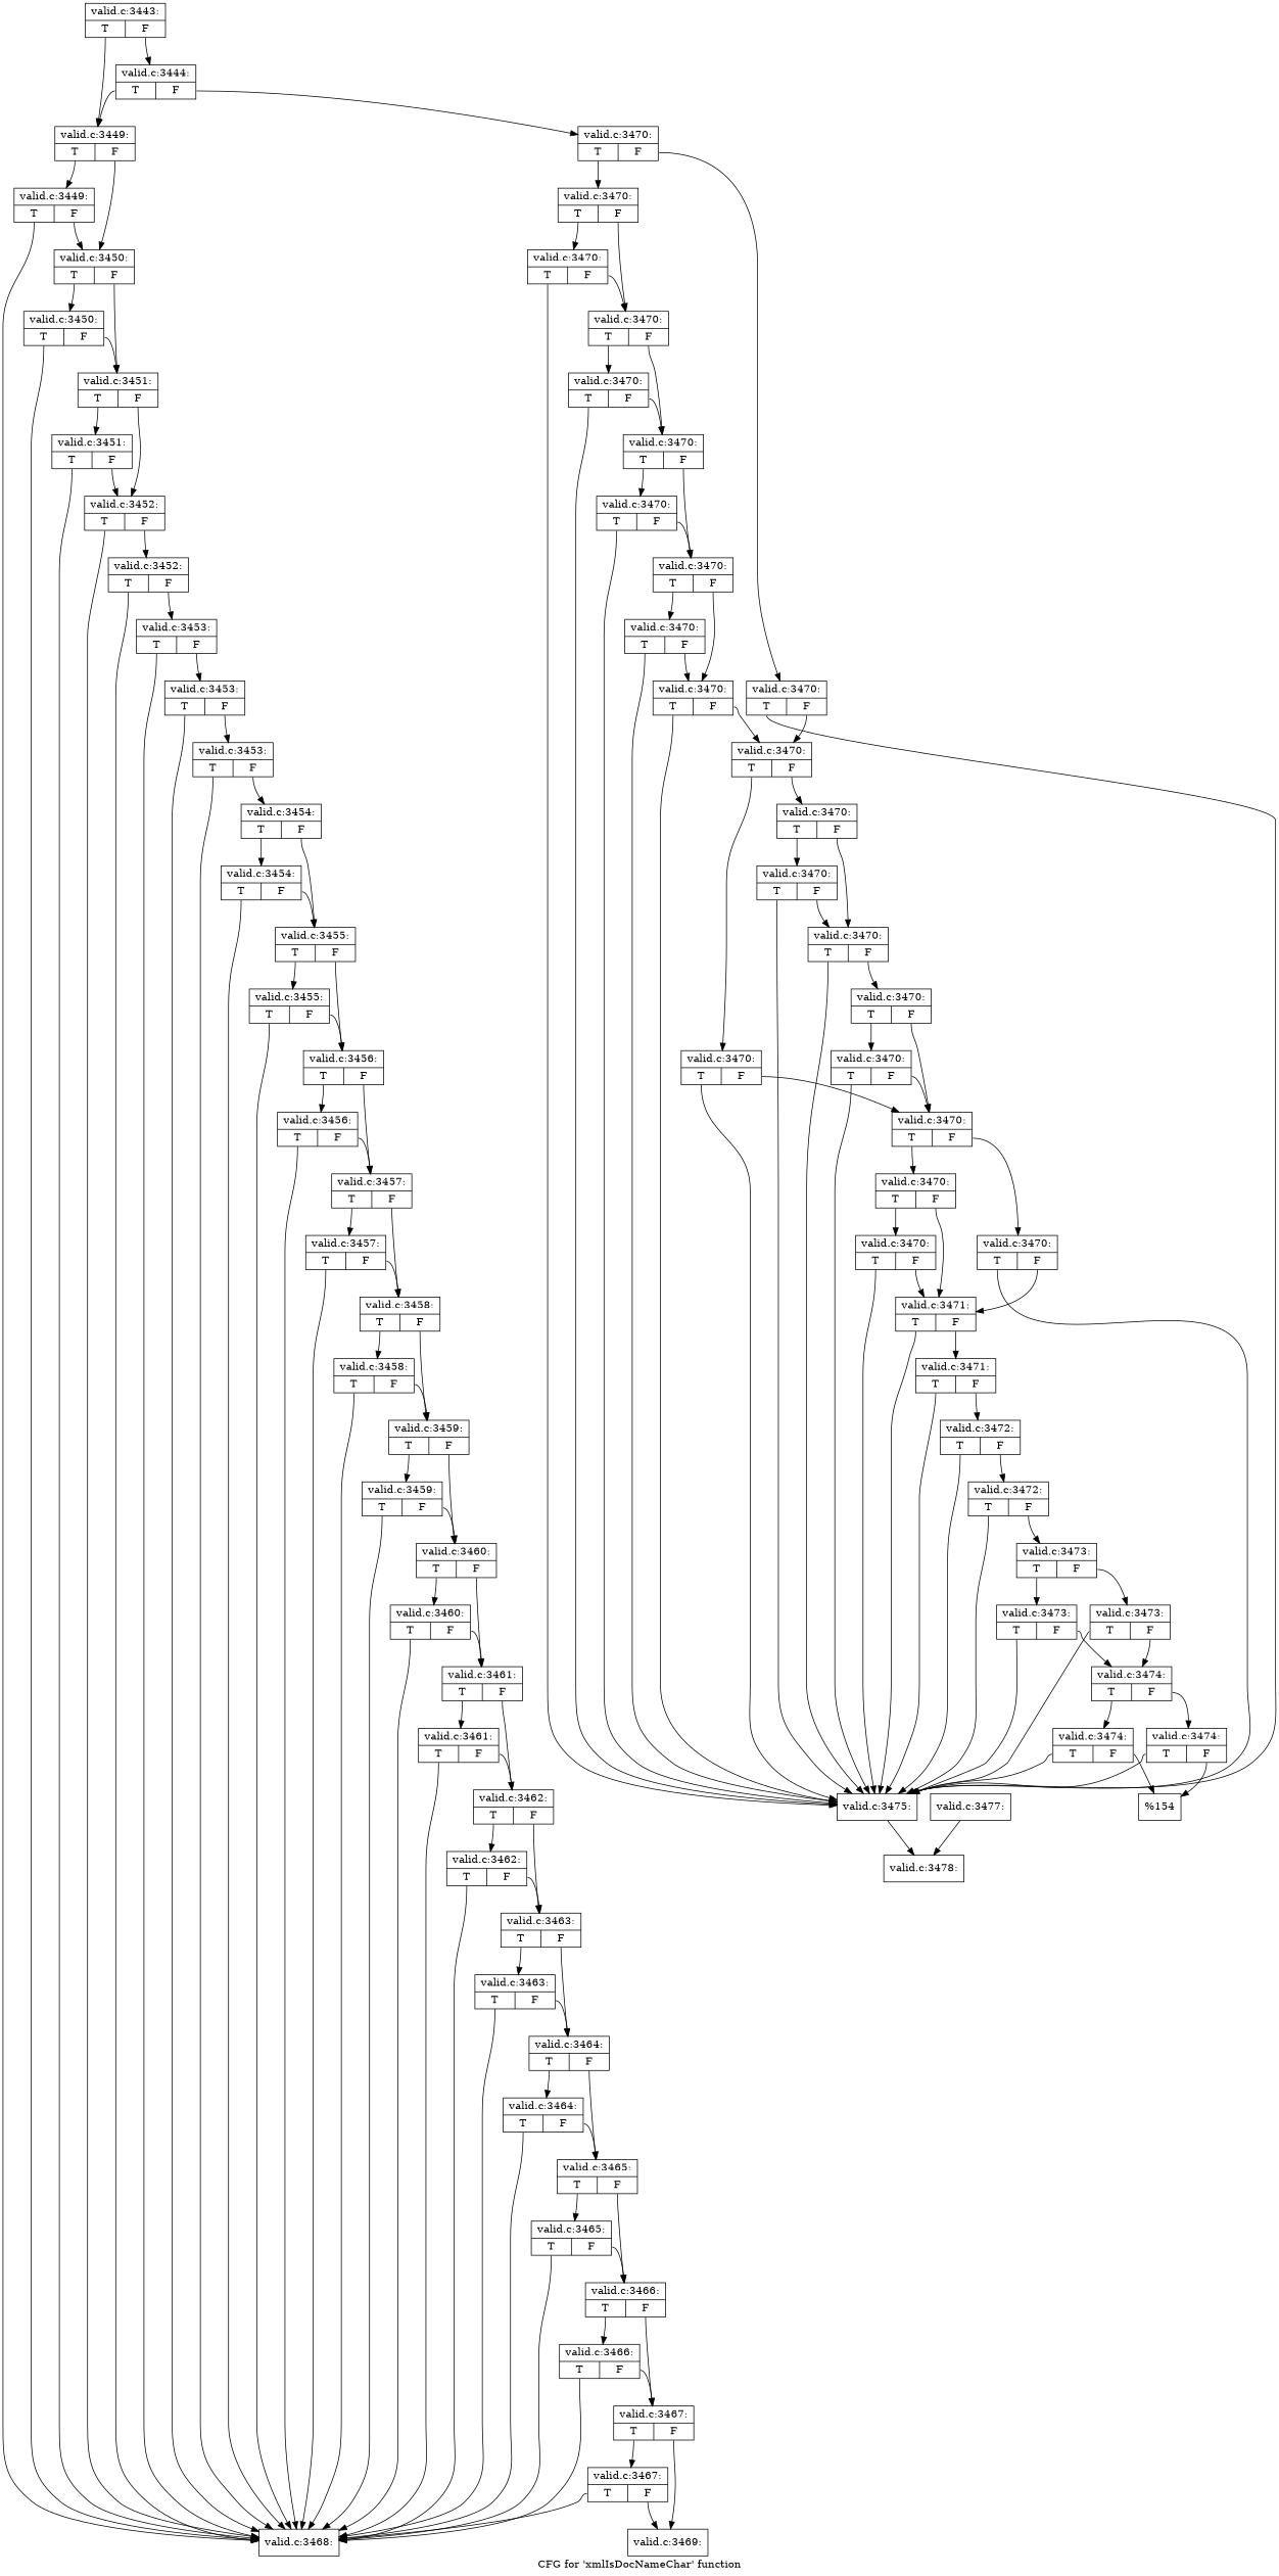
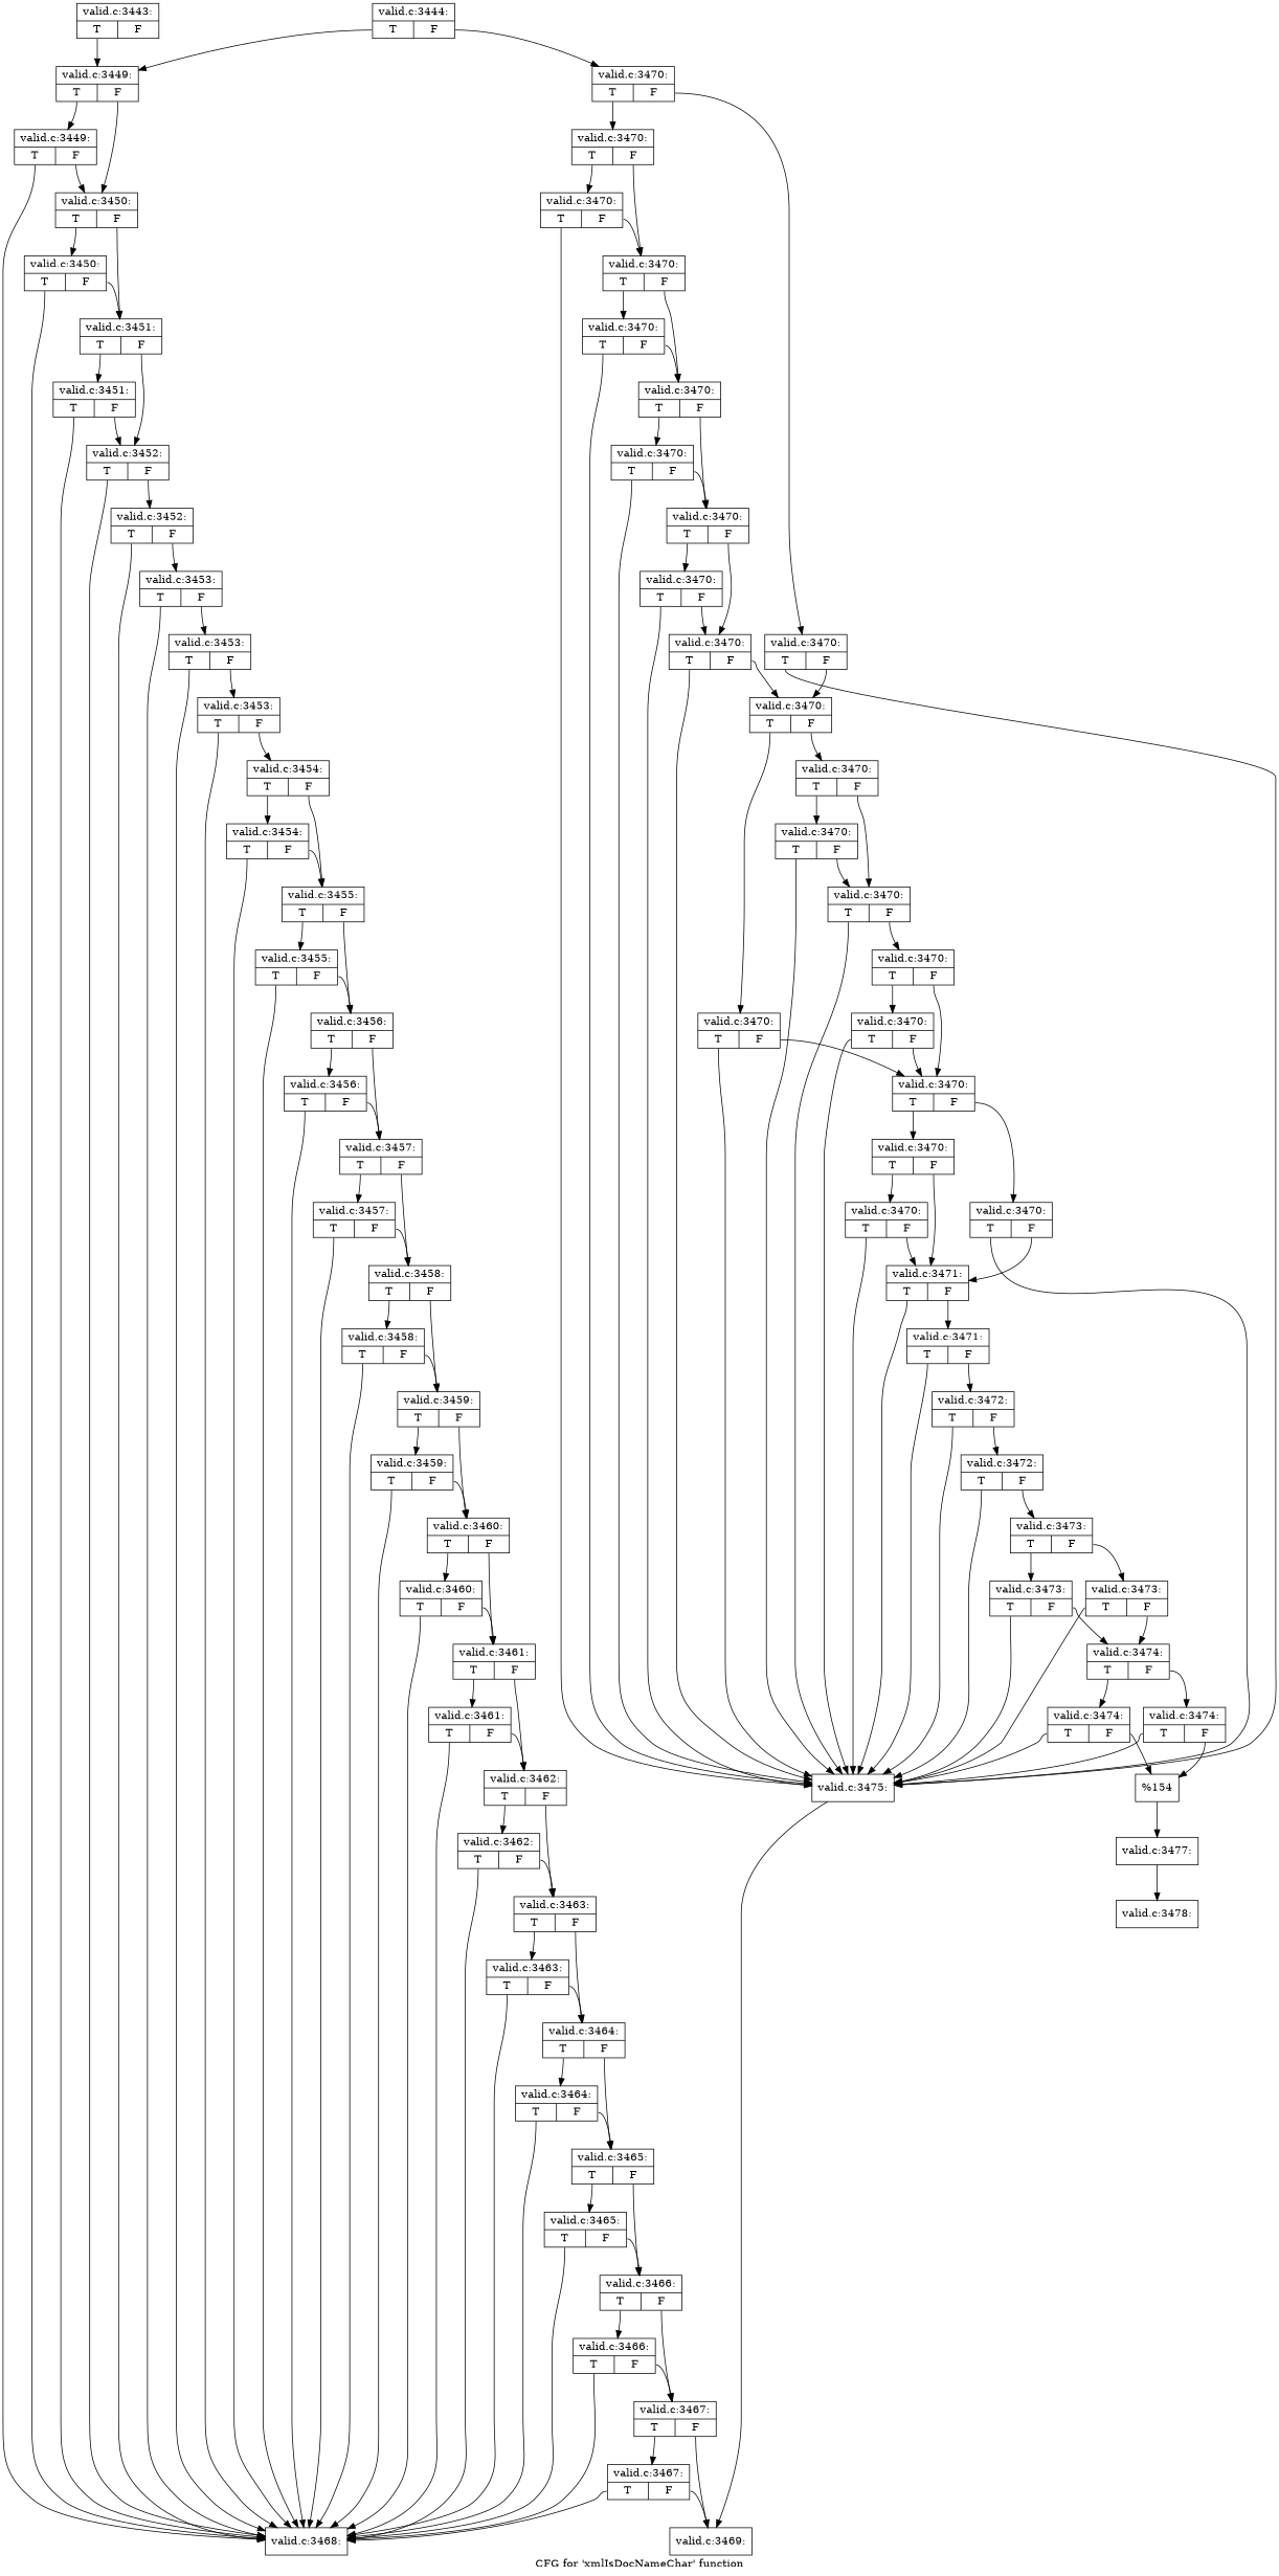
  digraph {
    label="CFG for 'xmlIsDocNameChar' function"
    node [shape=record]
    edge [tailport=s0]
    n1 [label="{valid.c:3443:|{<s0>T|<s1>F}}"]
    n2 [label="{valid.c:3449:|{<s0>T|<s1>F}}"]
    n3 [label="{valid.c:3444:|{<s0>T|<s1>F}}"]
    n4 [label="{valid.c:3449:|{<s0>T|<s1>F}}"]
    n5 [label="{valid.c:3450:|{<s0>T|<s1>F}}"]
    n6 [label="{valid.c:3470:|{<s0>T|<s1>F}}"]
    n7 [label="{valid.c:3468:}"]
    n8 [label="{valid.c:3450:|{<s0>T|<s1>F}}"]
    n9 [label="{valid.c:3451:|{<s0>T|<s1>F}}"]
    n10 [label="{valid.c:3470:|{<s0>T|<s1>F}}"]
    n11 [label="{valid.c:3470:|{<s0>T|<s1>F}}"]
    n12 [label="{valid.c:3470:|{<s0>T|<s1>F}}"]
    n13 [label="{valid.c:3470:|{<s0>T|<s1>F}}"]
    n14 [label="{valid.c:3475:}"]
    n15 [label="{valid.c:3470:|{<s0>T|<s1>F}}"]
    n16 [label="{valid.c:3451:|{<s0>T|<s1>F}}"]
    n17 [label="{valid.c:3452:|{<s0>T|<s1>F}}"]
    n18 [label="{valid.c:3478:}"]
    n19 [label="{valid.c:3452:|{<s0>T|<s1>F}}"]
    n20 [label="{valid.c:3453:|{<s0>T|<s1>F}}"]
    n21 [label="{valid.c:3453:|{<s0>T|<s1>F}}"]
    n22 [label="{valid.c:3453:|{<s0>T|<s1>F}}"]
    n23 [label="{valid.c:3454:|{<s0>T|<s1>F}}"]
    n24 [label="{valid.c:3454:|{<s0>T|<s1>F}}"]
    n25 [label="{valid.c:3455:|{<s0>T|<s1>F}}"]
    n26 [label="{valid.c:3455:|{<s0>T|<s1>F}}"]
    n27 [label="{valid.c:3456:|{<s0>T|<s1>F}}"]
    n28 [label="{valid.c:3456:|{<s0>T|<s1>F}}"]
    n29 [label="{valid.c:3457:|{<s0>T|<s1>F}}"]
    n30 [label="{valid.c:3457:|{<s0>T|<s1>F}}"]
    n31 [label="{valid.c:3458:|{<s0>T|<s1>F}}"]
    n32 [label="{valid.c:3458:|{<s0>T|<s1>F}}"]
    n33 [label="{valid.c:3459:|{<s0>T|<s1>F}}"]
    n34 [label="{valid.c:3459:|{<s0>T|<s1>F}}"]
    n35 [label="{valid.c:3460:|{<s0>T|<s1>F}}"]
    n36 [label="{valid.c:3460:|{<s0>T|<s1>F}}"]
    n37 [label="{valid.c:3461:|{<s0>T|<s1>F}}"]
    n38 [label="{valid.c:3461:|{<s0>T|<s1>F}}"]
    n39 [label="{valid.c:3462:|{<s0>T|<s1>F}}"]
    n40 [label="{valid.c:3462:|{<s0>T|<s1>F}}"]
    n41 [label="{valid.c:3463:|{<s0>T|<s1>F}}"]
    n42 [label="{valid.c:3463:|{<s0>T|<s1>F}}"]
    n43 [label="{valid.c:3464:|{<s0>T|<s1>F}}"]
    n44 [label="{valid.c:3464:|{<s0>T|<s1>F}}"]
    n45 [label="{valid.c:3465:|{<s0>T|<s1>F}}"]
    n46 [label="{valid.c:3465:|{<s0>T|<s1>F}}"]
    n47 [label="{valid.c:3466:|{<s0>T|<s1>F}}"]
    n48 [label="{valid.c:3466:|{<s0>T|<s1>F}}"]
    n49 [label="{valid.c:3467:|{<s0>T|<s1>F}}"]
    n50 [label="{valid.c:3467:|{<s0>T|<s1>F}}"]
    n51 [label="{valid.c:3469:}"]
    n52 [label="{valid.c:3477:}"]
    n53 [label="{valid.c:3470:|{<s0>T|<s1>F}}"]
    n54 [label="{valid.c:3470:|{<s0>T|<s1>F}}"]
    n55 [label="{valid.c:3470:|{<s0>T|<s1>F}}"]
    n56 [label="{valid.c:3470:|{<s0>T|<s1>F}}"]
    n57 [label="{valid.c:3470:|{<s0>T|<s1>F}}"]
    n58 [label="{valid.c:3470:|{<s0>T|<s1>F}}"]
    n59 [label="{valid.c:3470:|{<s0>T|<s1>F}}"]
    n60 [label="{valid.c:3470:|{<s0>T|<s1>F}}"]
    n61 [label="{valid.c:3470:|{<s0>T|<s1>F}}"]
    n62 [label="{valid.c:3470:|{<s0>T|<s1>F}}"]
    n63 [label="{valid.c:3470:|{<s0>T|<s1>F}}"]
    n64 [label="{valid.c:3470:|{<s0>T|<s1>F}}"]
    n65 [label="{valid.c:3470:|{<s0>T|<s1>F}}"]
    n66 [label="{valid.c:3470:|{<s0>T|<s1>F}}"]
    n67 [label="{valid.c:3470:|{<s0>T|<s1>F}}"]
    n68 [label="{valid.c:3471:|{<s0>T|<s1>F}}"]
    n69 [label="{valid.c:3470:|{<s0>T|<s1>F}}"]
    n70 [label="{valid.c:3471:|{<s0>T|<s1>F}}"]
    n71 [label="{valid.c:3472:|{<s0>T|<s1>F}}"]
    n72 [label="{valid.c:3472:|{<s0>T|<s1>F}}"]
    n73 [label="{valid.c:3473:|{<s0>T|<s1>F}}"]
    n74 [label="{valid.c:3473:|{<s0>T|<s1>F}}"]
    n75 [label="{valid.c:3473:|{<s0>T|<s1>F}}"]
    n76 [label="{valid.c:3474:|{<s0>T|<s1>F}}"]
    n77 [label="{valid.c:3474:|{<s0>T|<s1>F}}"]
    n78 [label="{valid.c:3474:|{<s0>T|<s1>F}}"]
    n79 [label="{%154}"]
    n1 -> n2
-   n1 -> n3 [tailport=s1]
    n2 -> n4
    n2 -> n5 [tailport=s1]
    n3 -> n2
    n3 -> n6 [tailport=s1]
    n4 -> n5 [tailport=s1]
    n4 -> n7
    n5 -> n8
    n5 -> n9 [tailport=s1]
    n6 -> n10
    n6 -> n11 [tailport=s1]
    n8 -> n7
    n8 -> n9 [tailport=s1]
    n9 -> n16
    n9 -> n17 [tailport=s1]
    n10 -> n12
    n10 -> n13 [tailport=s1]
    n11 -> n14
    n11 -> n15 [tailport=s1]
    n12 -> n13 [tailport=s1]
    n12 -> n14
    n13 -> n53
    n13 -> n54 [tailport=s1]
-   n14 -> n18
+   n14 -> n51
    n15 -> n55
    n15 -> n56 [tailport=s1]
    n16 -> n7
    n16 -> n17 [tailport=s1]
    n17 -> n7
    n17 -> n19 [tailport=s1]
    n19 -> n7
    n19 -> n20 [tailport=s1]
    n20 -> n7
    n20 -> n21 [tailport=s1]
    n21 -> n7
    n21 -> n22 [tailport=s1]
    n22 -> n7
    n22 -> n23 [tailport=s1]
    n23 -> n24
    n23 -> n25 [tailport=s1]
    n24 -> n7
    n24 -> n25 [tailport=s1]
    n25 -> n26
    n25 -> n27 [tailport=s1]
    n26 -> n7
    n26 -> n27 [tailport=s1]
    n27 -> n28
    n27 -> n29 [tailport=s1]
    n28 -> n7
    n28 -> n29 [tailport=s1]
    n29 -> n30
    n29 -> n31 [tailport=s1]
    n30 -> n7
    n30 -> n31 [tailport=s1]
    n31 -> n32
    n31 -> n33 [tailport=s1]
    n32 -> n7
    n32 -> n33 [tailport=s1]
    n33 -> n34
    n33 -> n35 [tailport=s1]
    n34 -> n7
    n34 -> n35 [tailport=s1]
    n35 -> n36
    n35 -> n37 [tailport=s1]
    n36 -> n7
    n36 -> n37 [tailport=s1]
    n37 -> n38
    n37 -> n39 [tailport=s1]
    n38 -> n7
    n38 -> n39 [tailport=s1]
    n39 -> n40
    n39 -> n41 [tailport=s1]
    n40 -> n7
    n40 -> n41 [tailport=s1]
    n41 -> n42
    n41 -> n43 [tailport=s1]
    n42 -> n7
    n42 -> n43 [tailport=s1]
    n43 -> n44
    n43 -> n45 [tailport=s1]
    n44 -> n7
    n44 -> n45 [tailport=s1]
    n45 -> n46
    n45 -> n47 [tailport=s1]
    n46 -> n7
    n46 -> n47 [tailport=s1]
    n47 -> n48
    n47 -> n49 [tailport=s1]
    n48 -> n7
    n48 -> n49 [tailport=s1]
    n49 -> n50
    n49 -> n51 [tailport=s1]
    n50 -> n7
    n50 -> n51 [tailport=s1]
    n52 -> n18
    n53 -> n14
    n53 -> n54 [tailport=s1]
    n54 -> n57
    n54 -> n58 [tailport=s1]
    n55 -> n14
    n55 -> n61 [tailport=s1]
    n56 -> n62
    n56 -> n63 [tailport=s1]
    n57 -> n14
    n57 -> n58 [tailport=s1]
    n58 -> n59
    n58 -> n60 [tailport=s1]
    n59 -> n14
    n59 -> n60 [tailport=s1]
    n60 -> n14
    n60 -> n15 [tailport=s1]
    n61 -> n64
    n61 -> n65 [tailport=s1]
    n62 -> n14
    n62 -> n63 [tailport=s1]
    n63 -> n14
    n63 -> n66 [tailport=s1]
    n64 -> n67
    n64 -> n68 [tailport=s1]
    n65 -> n14
    n65 -> n68 [tailport=s1]
    n66 -> n61 [tailport=s1]
    n66 -> n69
    n67 -> n14
    n67 -> n68 [tailport=s1]
    n68 -> n14
    n68 -> n70 [tailport=s1]
    n69 -> n14
    n69 -> n61 [tailport=s1]
    n70 -> n14
    n70 -> n71 [tailport=s1]
    n71 -> n14
    n71 -> n72 [tailport=s1]
    n72 -> n14
    n72 -> n73 [tailport=s1]
    n73 -> n74
    n73 -> n75 [tailport=s1]
    n74 -> n14
    n74 -> n76 [tailport=s1]
    n75 -> n14
    n75 -> n76 [tailport=s1]
    n76 -> n77
    n76 -> n78 [tailport=s1]
    n77 -> n14
    n77 -> n79 [tailport=s1]
    n78 -> n14
    n78 -> n79 [tailport=s1]
+   n79 -> n52
  }
